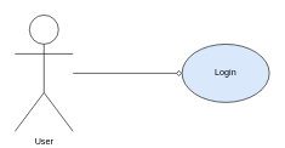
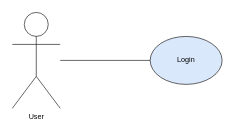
  <mxCell id="0" />
  <mxCell id="1" parent="0" />
- <mxCell id="2" style="edgeStyle=orthogonalEdgeStyle;rounded=0;orthogonalLoop=1;jettySize=auto;html=1;entryX=0;entryY=0.5;entryDx=0;entryDy=0;endArrow=diamond;endFill=0;" edge="1" parent="1" source="3" target="4"><mxGeometry relative="1" as="geometry" /></mxCell>
+ <mxCell id="2" style="edgeStyle=orthogonalEdgeStyle;rounded=0;orthogonalLoop=1;jettySize=auto;html=1;entryX=0;entryY=0.5;entryDx=0;entryDy=0;endArrow=none;endFill=0;" edge="1" parent="1" source="3" target="4"><mxGeometry relative="1" as="geometry" /></mxCell>
  <mxCell id="3" value="User" style="shape=umlActor;verticalLabelPosition=bottom;verticalAlign=top;html=1;outlineConnect=0;" vertex="1" parent="1"><mxGeometry x="20" y="20" width="80" height="160" as="geometry" /></mxCell>
  <mxCell id="4" value="Login" style="ellipse;whiteSpace=wrap;html=1;fillColor=#dae8fc;" vertex="1" parent="1"><mxGeometry x="250" y="60" width="120" height="80" as="geometry" /></mxCell>
